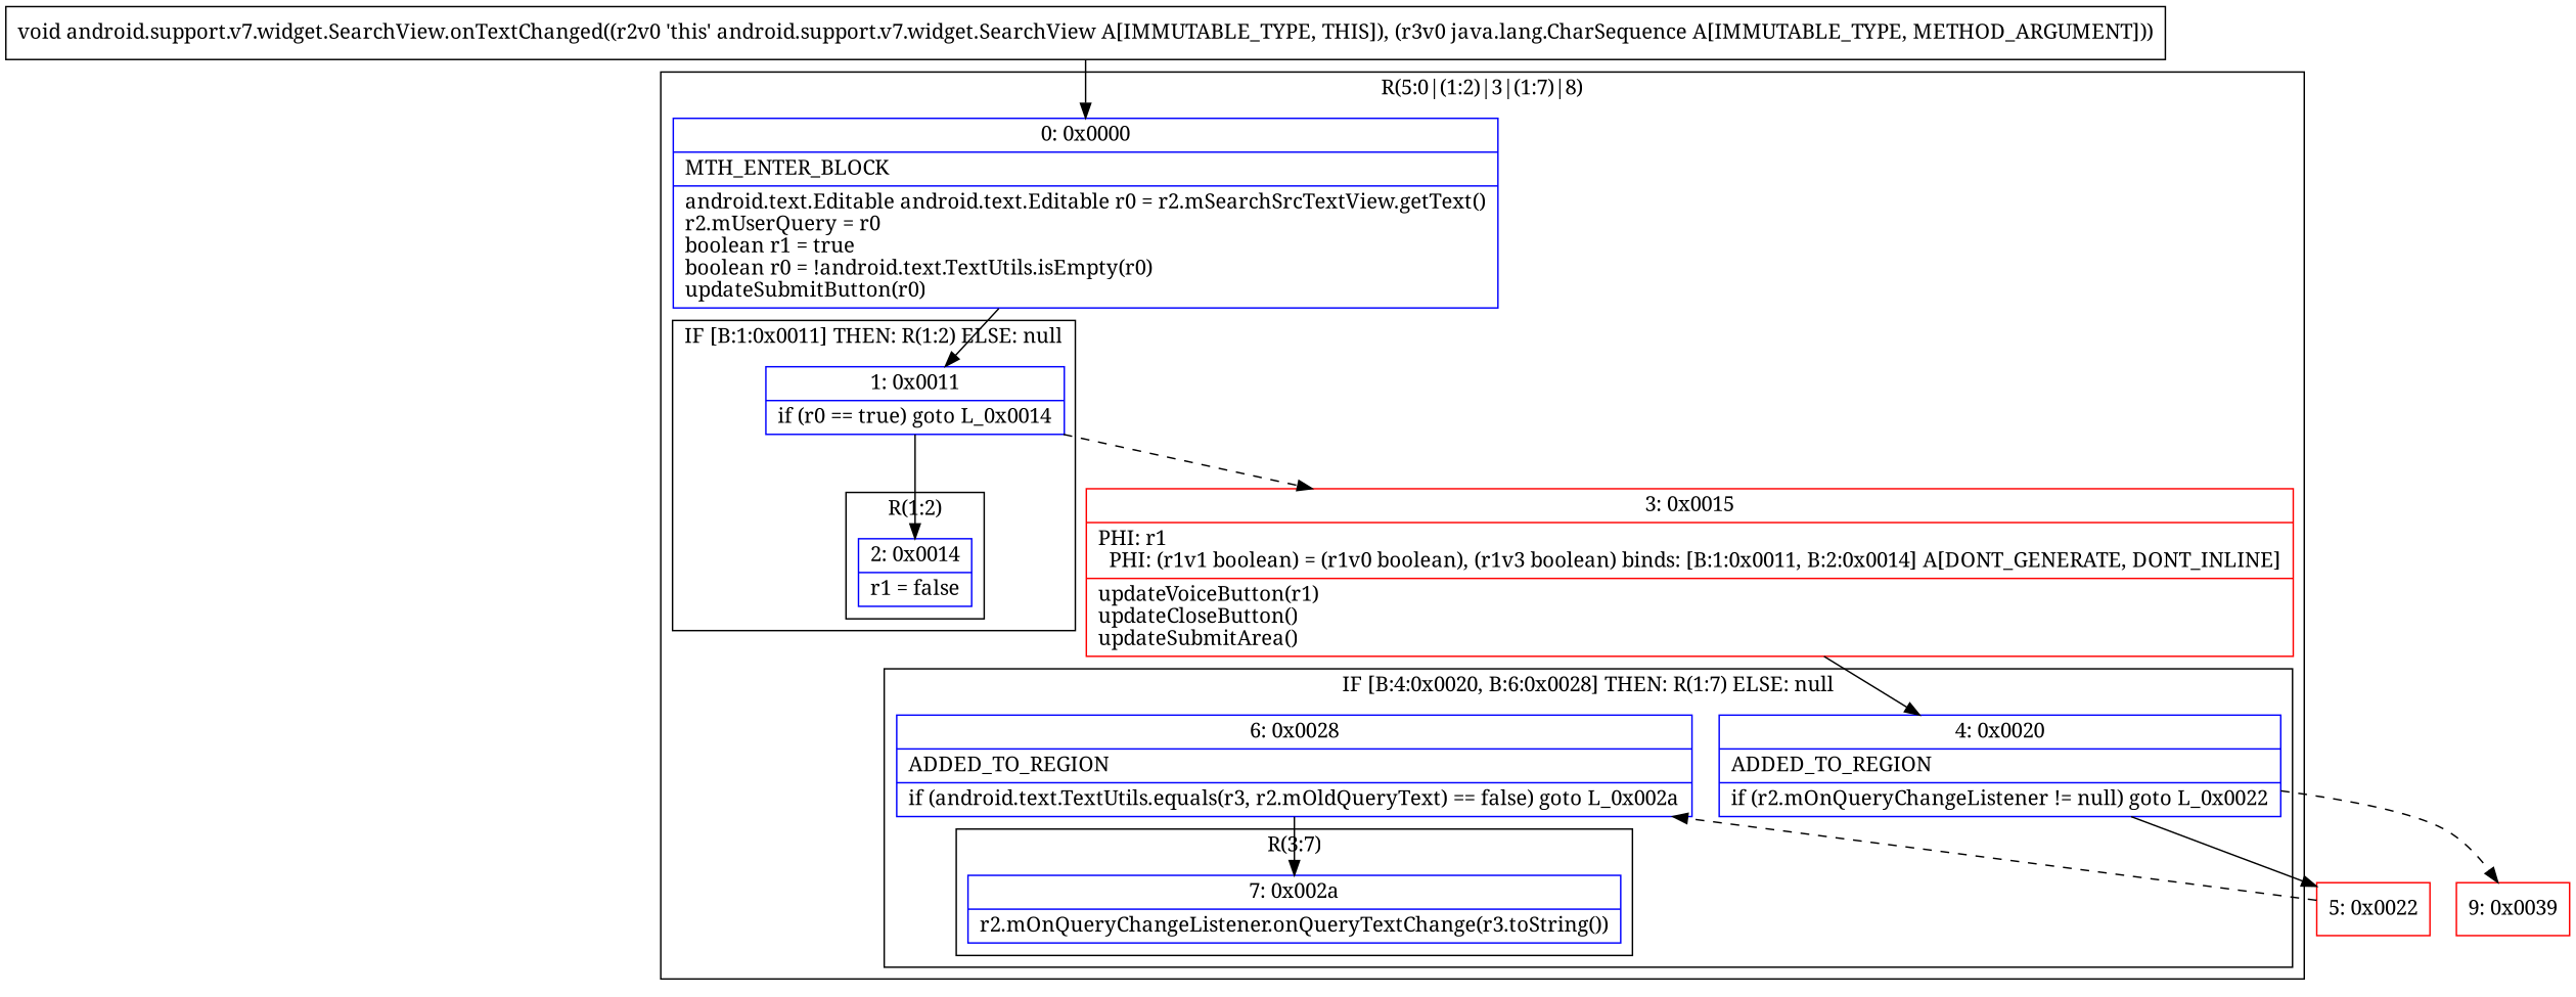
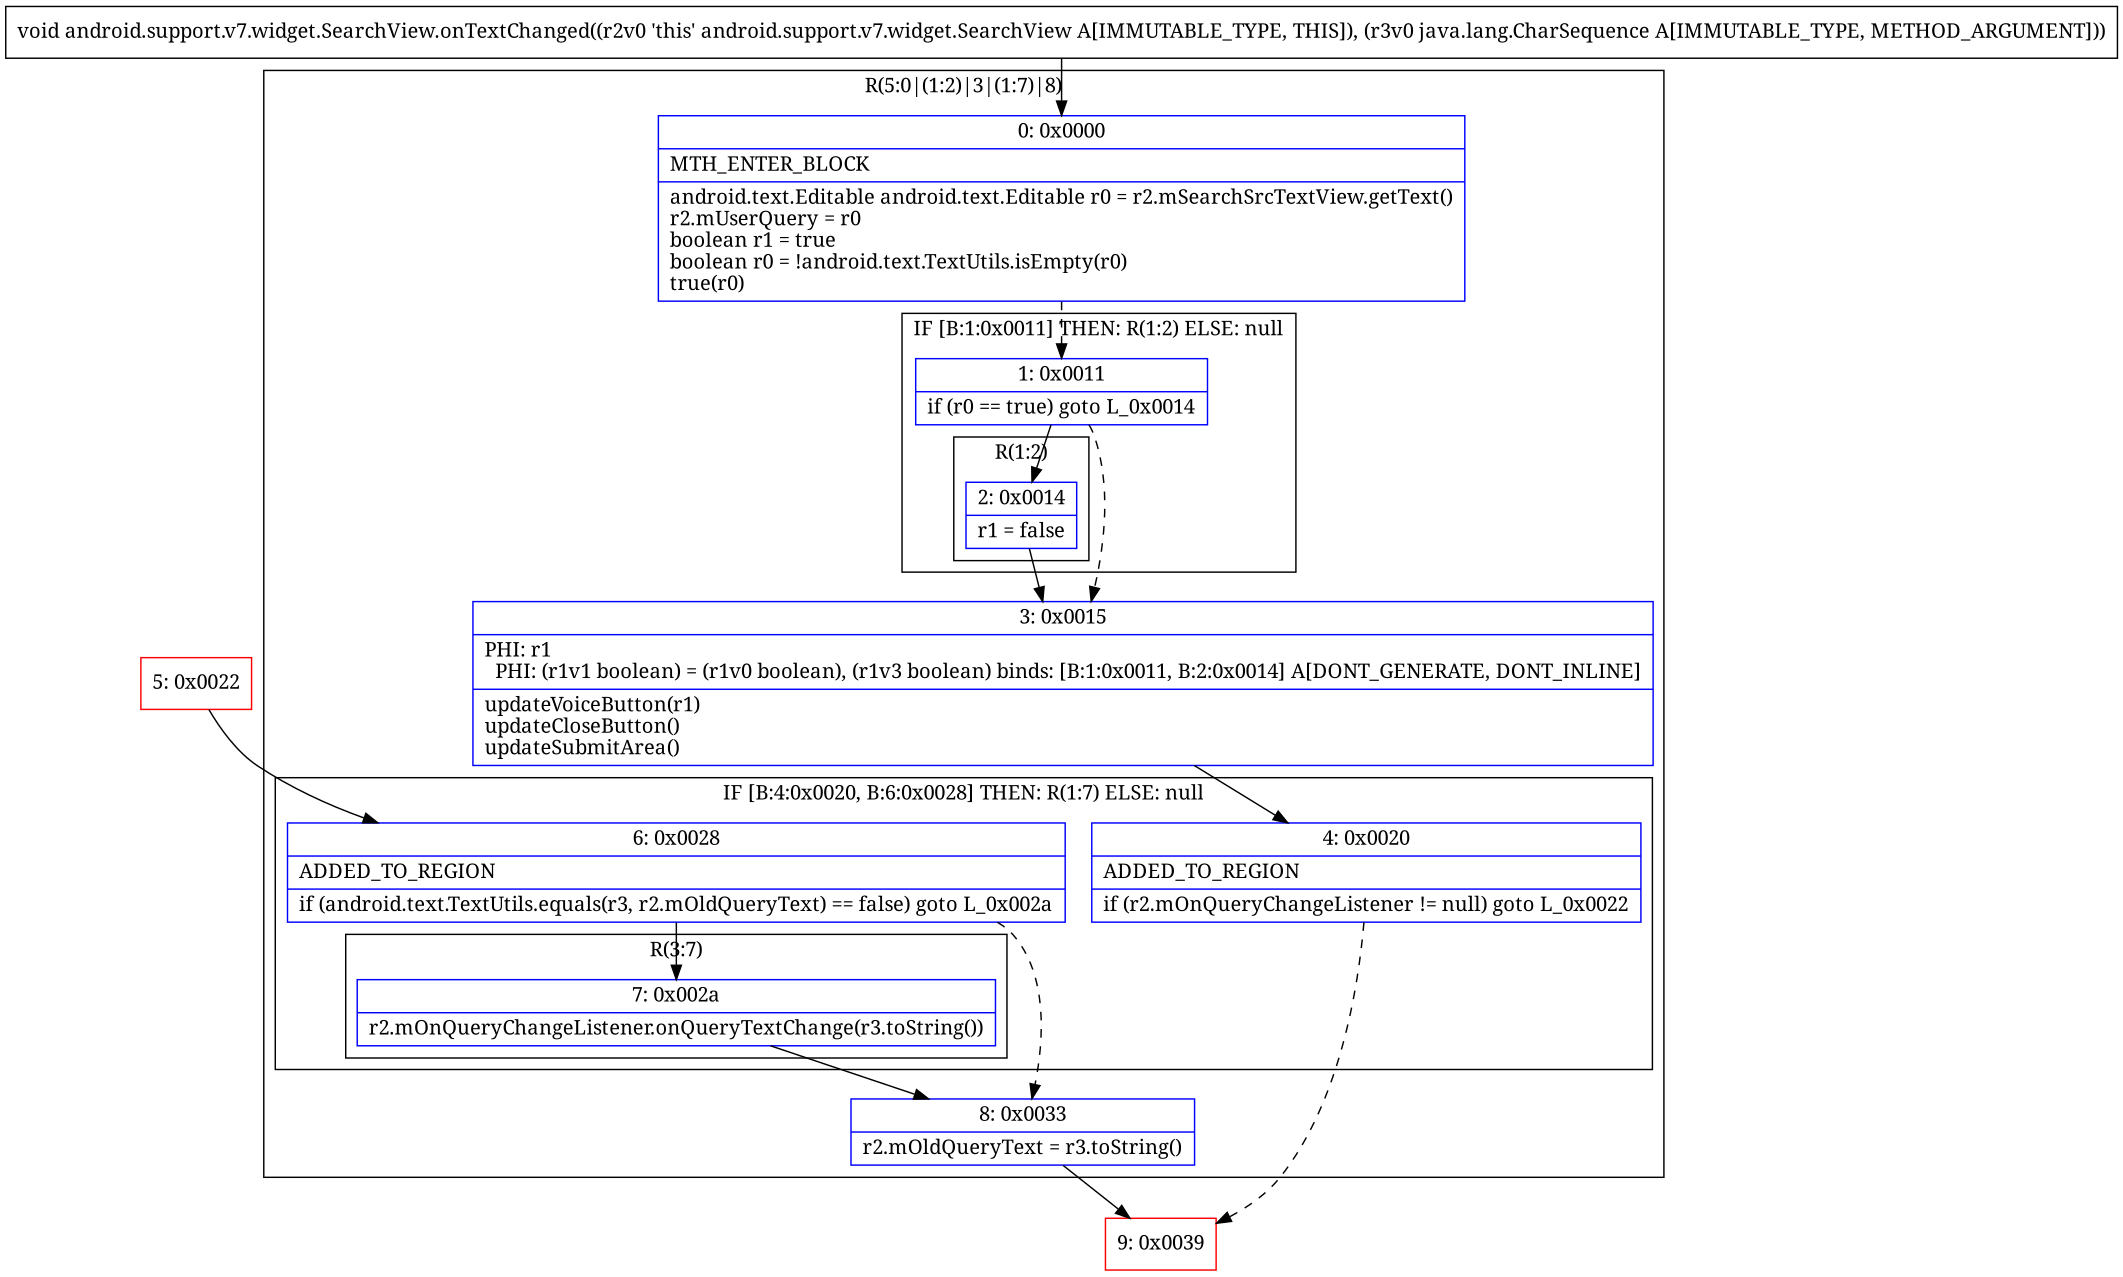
  digraph {
    fontname="Noto Serif"
    node [color=blue fontname="Noto Serif" shape=record]
    edge [fontname="Noto Serif"]
    n1 [label="{2\:\ 0x0014|r1 = false\l}"]
    n2 [label="{1\:\ 0x0011|if (r0 == true) goto L_0x0014\l}"]
    n3 [label="{7\:\ 0x002a|r2.mOnQueryChangeListener.onQueryTextChange(r3.toString())\l}"]
    n4 [label="{4\:\ 0x0020|ADDED_TO_REGION\l|if (r2.mOnQueryChangeListener != null) goto L_0x0022\l}"]
    n5 [label="{6\:\ 0x0028|ADDED_TO_REGION\l|if (android.text.TextUtils.equals(r3, r2.mOldQueryText) == false) goto L_0x002a\l}"]
-   n6 [label="{0\:\ 0x0000|MTH_ENTER_BLOCK\l|android.text.Editable android.text.Editable r0 = r2.mSearchSrcTextView.getText()\lr2.mUserQuery = r0\lboolean r1 = true\lboolean r0 = !android.text.TextUtils.isEmpty(r0)\lupdateSubmitButton(r0)\l}"]
-   n7 [color=red label="{3\:\ 0x0015|PHI: r1 \l  PHI: (r1v1 boolean) = (r1v0 boolean), (r1v3 boolean) binds: [B:1:0x0011, B:2:0x0014] A[DONT_GENERATE, DONT_INLINE]\l|updateVoiceButton(r1)\lupdateCloseButton()\lupdateSubmitArea()\l}"]
+   n6 [label="{0\:\ 0x0000|MTH_ENTER_BLOCK\l|android.text.Editable android.text.Editable r0 = r2.mSearchSrcTextView.getText()\lr2.mUserQuery = r0\lboolean r1 = true\lboolean r0 = !android.text.TextUtils.isEmpty(r0)\ltrue(r0)\l}"]
+   n7 [label="{3\:\ 0x0015|PHI: r1 \l  PHI: (r1v1 boolean) = (r1v0 boolean), (r1v3 boolean) binds: [B:1:0x0011, B:2:0x0014] A[DONT_GENERATE, DONT_INLINE]\l|updateVoiceButton(r1)\lupdateCloseButton()\lupdateSubmitArea()\l}"]
+   n8 [label="{8\:\ 0x0033|r2.mOldQueryText = r3.toString()\l}"]
    n9 [color=red label="{5\:\ 0x0022}"]
    n10 [color=red label="{9\:\ 0x0039}"]
    n11 [label="{void android.support.v7.widget.SearchView.onTextChanged((r2v0 'this' android.support.v7.widget.SearchView A[IMMUTABLE_TYPE, THIS]), (r3v0 java.lang.CharSequence A[IMMUTABLE_TYPE, METHOD_ARGUMENT])) }" color=""]
    subgraph cluster_1 {
      label="R(5:0|(1:2)|3|(1:7)|8)"
      n6
      n7
+     n8
      subgraph cluster_2 {
        label="IF [B:1:0x0011] THEN: R(1:2) ELSE: null"
        n2
        subgraph cluster_3 {
          label="R(1:2)"
          n1
        }
      }
      subgraph cluster_4 {
        label="IF [B:4:0x0020, B:6:0x0028] THEN: R(1:7) ELSE: null"
        n4
        n5
        subgraph cluster_5 {
          label="R(3:7)"
          n3
        }
      }
    }
+   n1 -> n7
    n2 -> n1
    n2 -> n7 [style=dashed]
-   n4 -> n9
+   n3 -> n8
    n4 -> n10 [style=dashed]
    n5 -> n3
-   n6 -> n2
+   n5 -> n8 [style=dashed]
+   n6 -> n2 [style=dashed]
    n7 -> n4
-   n9 -> n5 [style=dashed]
+   n8 -> n10
+   n9 -> n5
    n11 -> n6
  }
